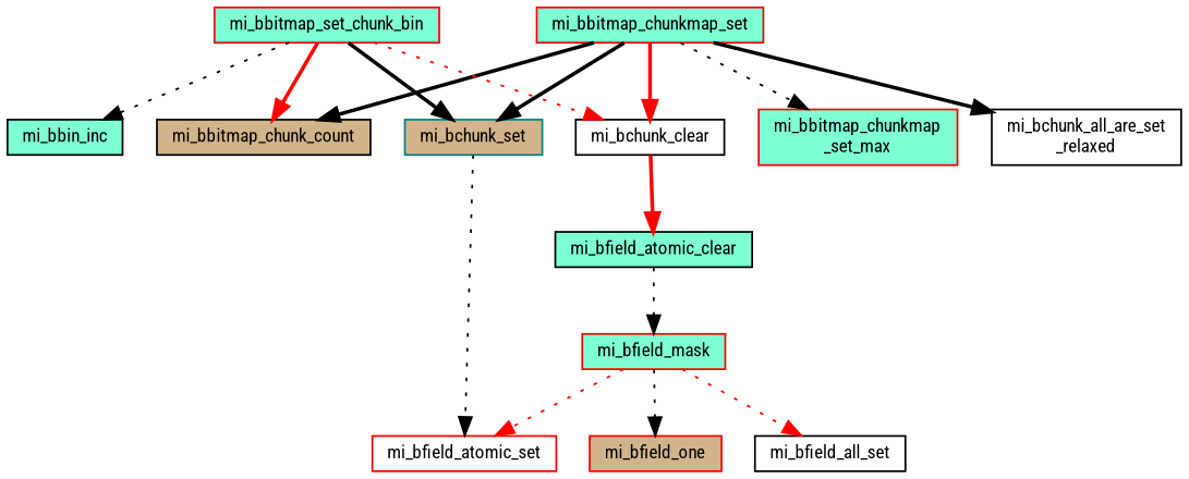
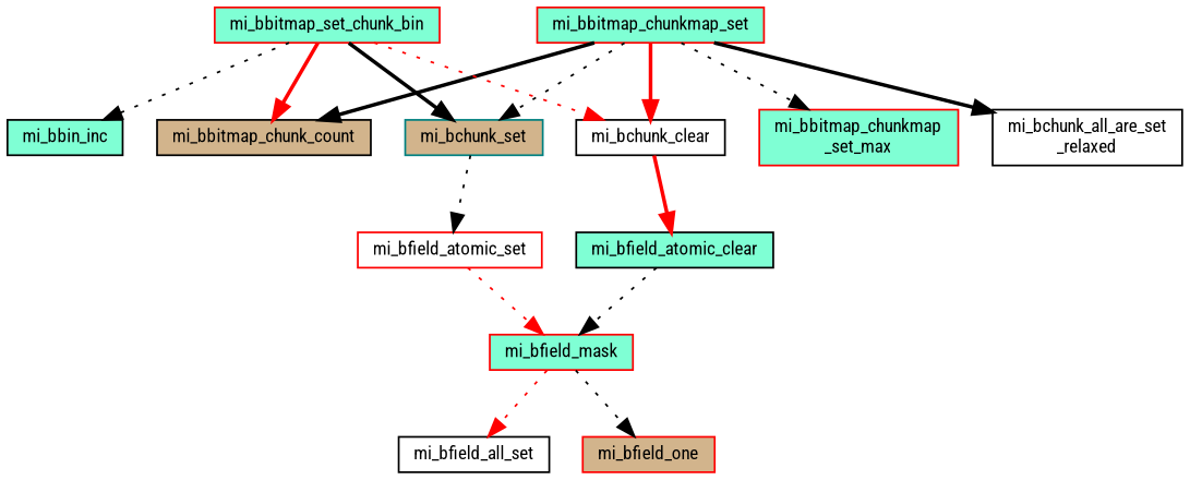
  digraph {
    fontname="Roboto Condensed"
    rankdir=TB
    node [color=red fillcolor=aquamarine fontname="Roboto Condensed" fontsize=10 shape=box style=filled]
    edge [color=black fontname="Roboto Condensed" fontsize=10 labelfontname=Helvetica labelfontsize=10 style=dotted]
    n1 [fontcolor=black height=0.2 label=mi_bbitmap_chunkmap_set width=0.4]
    n2 [color=black fillcolor=tan height=0.2 label=mi_bbitmap_chunk_count width=0.4]
    n3 [height=0.2 label="mi_bbitmap_chunkmap\l_set_max" width=0.4]
    n4 [color=teal fillcolor=tan height=0.2 label=mi_bchunk_set width=0.4]
    n5 [color=black fillcolor=white height=0.2 label="mi_bchunk_all_are_set\l_relaxed" width=0.4]
    n6 [color=black fillcolor=white height=0.2 label=mi_bchunk_clear width=0.4]
    n7 [height=0.2 label=mi_bbitmap_set_chunk_bin width=0.4]
    n8 [color=black height=0.2 label=mi_bbin_inc width=0.4]
    n9 [fillcolor=white height=0.2 label=mi_bfield_atomic_set width=0.4]
    n10 [color=black height=0.2 label=mi_bfield_atomic_clear width=0.4]
    n11 [height=0.2 label=mi_bfield_mask width=0.4]
    n12 [color=black fillcolor=white height=0.2 label=mi_bfield_all_set width=0.4]
    n13 [fillcolor=tan height=0.2 label=mi_bfield_one width=0.4]
    n1 -> n2 [style=bold]
    n1 -> n3
-   n1 -> n4 [style=bold]
+   n1 -> n4
    n1 -> n5 [style=bold]
    n1 -> n6 [color=red style=bold]
    n4 -> n9
    n6 -> n10 [color=red style=bold]
    n7 -> n2 [color=red style=bold]
    n7 -> n4 [style=bold]
    n7 -> n6 [color=red]
    n7 -> n8
-   n11 -> n9 [color=red]
+   n9 -> n11 [color=red]
    n10 -> n11
    n11 -> n12 [color=red]
    n11 -> n13
  }
